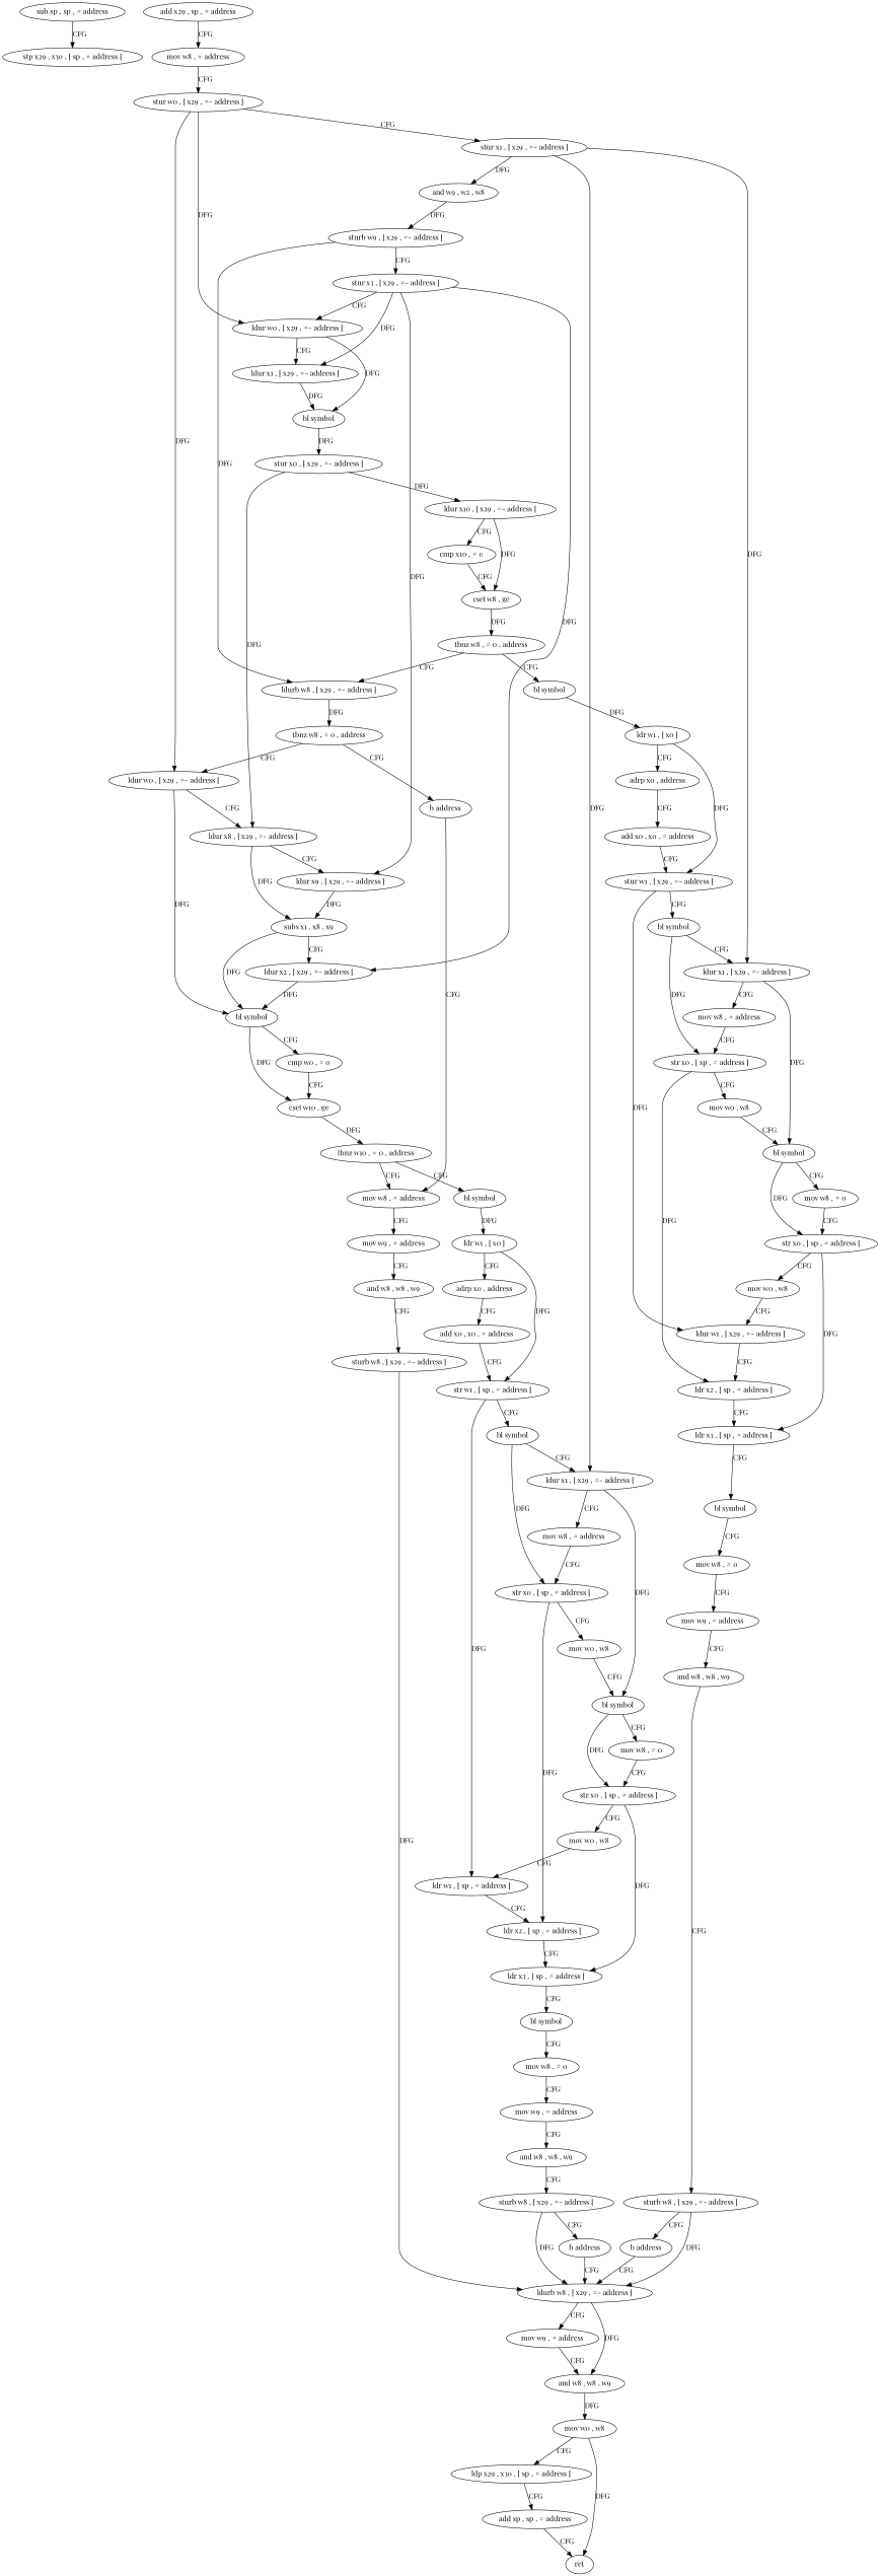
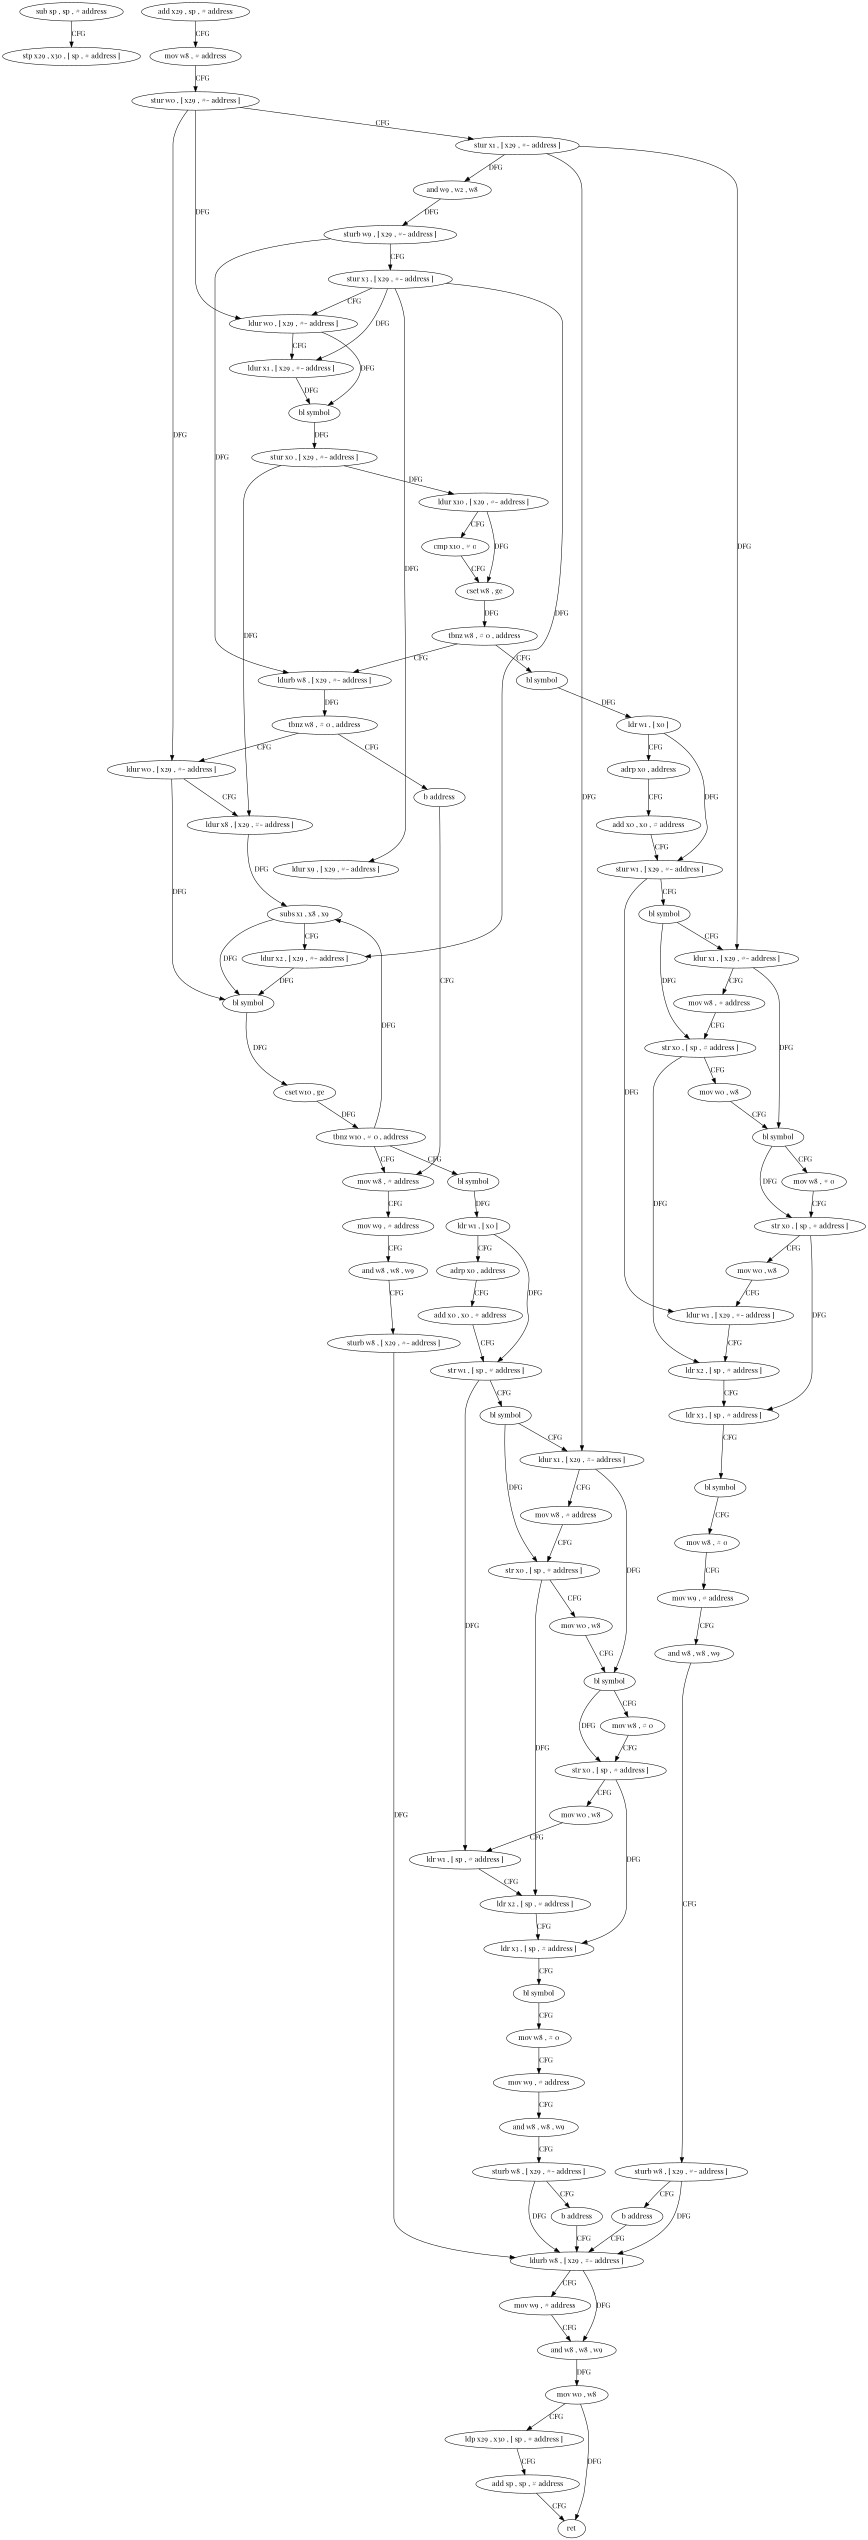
  digraph {
    fontname="Playfair Display"
    node [fontname="Playfair Display"]
    edge [fontname="Playfair Display"]
    n1 [label="sub sp , sp , # address"]
    n2 [label="stp x29 , x30 , [ sp , # address ]"]
    n3 [label="add x29 , sp , # address"]
    n4 [label="mov w8 , # address"]
    n5 [label="stur w0 , [ x29 , #- address ]"]
    n6 [label="stur x1 , [ x29 , #- address ]"]
    n7 [label="ldur w0 , [ x29 , #- address ]"]
    n8 [label="ldur w0 , [ x29 , #- address ]"]
    n9 [label="and w9 , w2 , w8"]
    n10 [label="ldur x1 , [ x29 , #- address ]"]
    n11 [label="ldur x1 , [ x29 , #- address ]"]
    n12 [label="ldur x1 , [ x29 , #- address ]"]
    n13 [label="bl symbol"]
    n14 [label="ldur x8 , [ x29 , #- address ]"]
    n15 [label="bl symbol"]
    n16 [label="sturb w9 , [ x29 , #- address ]"]
    n17 [label="mov w8 , # address"]
    n18 [label="bl symbol"]
    n19 [label="mov w8 , # address"]
    n20 [label="bl symbol"]
    n21 [label="stur x3 , [ x29 , #- address ]"]
    n22 [label="ldurb w8 , [ x29 , #- address ]"]
    n23 [label="ldur x9 , [ x29 , #- address ]"]
    n24 [label="ldur x2 , [ x29 , #- address ]"]
    n25 [label="tbnz w8 , # 0 , address"]
    n26 [label="subs x1 , x8 , x9"]
    n27 [label="stur x0 , [ x29 , #- address ]"]
    n28 [label="ldur x10 , [ x29 , #- address ]"]
    n29 [label="cmp x10 , # 0"]
    n30 [label="cset w8 , ge"]
    n31 [label="tbnz w8 , # 0 , address"]
    n32 [label="bl symbol"]
    n33 [label="ldr w1 , [ x0 ]"]
    n34 [label="b address"]
    n35 [label="adrp x0 , address"]
    n36 [label="stur w1 , [ x29 , #- address ]"]
    n37 [label="mov w8 , # address"]
-   n38 [label="cmp w0 , # 0"]
    n39 [label="cset w10 , ge"]
    n40 [label="mov w9 , # address"]
    n41 [label="add x0 , x0 , # address"]
    n42 [label="bl symbol"]
    n43 [label="ldur w1 , [ x29 , #- address ]"]
    n44 [label="str x0 , [ sp , # address ]"]
    n45 [label="ldr x2 , [ sp , # address ]"]
    n46 [label="mov w0 , w8"]
    n47 [label="mov w8 , # 0"]
    n48 [label="str x0 , [ sp , # address ]"]
    n49 [label="ldr x3 , [ sp , # address ]"]
    n50 [label="mov w0 , w8"]
    n51 [label="bl symbol"]
    n52 [label="mov w8 , # 0"]
    n53 [label="mov w9 , # address"]
    n54 [label="and w8 , w8 , w9"]
    n55 [label="sturb w8 , [ x29 , #- address ]"]
    n56 [label="b address"]
    n57 [label="ldurb w8 , [ x29 , #- address ]"]
    n58 [label="mov w9 , # address"]
    n59 [label="and w8 , w8 , w9"]
    n60 [label="mov w0 , w8"]
    n61 [label="tbnz w10 , # 0 , address"]
    n62 [label="bl symbol"]
    n63 [label="ldr w1 , [ x0 ]"]
    n64 [label="and w8 , w8 , w9"]
    n65 [label="adrp x0 , address"]
    n66 [label="str w1 , [ sp , # address ]"]
    n67 [label="ldp x29 , x30 , [ sp , # address ]"]
    n68 [label=ret]
    n69 [label="add sp , sp , # address"]
    n70 [label="sturb w8 , [ x29 , #- address ]"]
    n71 [label="add x0 , x0 , # address"]
    n72 [label="bl symbol"]
    n73 [label="ldr w1 , [ sp , # address ]"]
    n74 [label="str x0 , [ sp , # address ]"]
    n75 [label="ldr x2 , [ sp , # address ]"]
    n76 [label="mov w0 , w8"]
    n77 [label="mov w8 , # 0"]
    n78 [label="str x0 , [ sp , # address ]"]
    n79 [label="ldr x3 , [ sp , # address ]"]
    n80 [label="mov w0 , w8"]
    n81 [label="bl symbol"]
    n82 [label="mov w8 , # 0"]
    n83 [label="mov w9 , # address"]
    n84 [label="and w8 , w8 , w9"]
    n85 [label="sturb w8 , [ x29 , #- address ]"]
    n86 [label="b address"]
    n1 -> n2 [label=CFG]
    n3 -> n4 [label=CFG]
    n4 -> n5 [label=CFG]
    n5 -> n6 [label=CFG]
    n5 -> n7 [label=DFG]
    n5 -> n8 [label=DFG]
    n6 -> n9 [label=DFG]
    n6 -> n10 [label=DFG]
    n6 -> n11 [label=DFG]
    n7 -> n12 [label=CFG]
    n7 -> n13 [label=DFG]
    n8 -> n14 [label=CFG]
    n8 -> n15 [label=DFG]
    n9 -> n16 [label=DFG]
    n10 -> n17 [label=CFG]
    n10 -> n18 [label=DFG]
    n11 -> n19 [label=CFG]
    n11 -> n20 [label=DFG]
    n12 -> n13 [label=DFG]
    n13 -> n27 [label=DFG]
-   n14 -> n23 [label=CFG]
    n14 -> n26 [label=DFG]
-   n15 -> n38 [label=CFG]
    n15 -> n39 [label=DFG]
    n16 -> n21 [label=CFG]
    n16 -> n22 [label=DFG]
    n17 -> n44 [label=CFG]
    n18 -> n47 [label=CFG]
    n18 -> n48 [label=DFG]
    n19 -> n74 [label=CFG]
    n20 -> n77 [label=CFG]
    n20 -> n78 [label=DFG]
    n21 -> n7 [label=CFG]
    n21 -> n12 [label=DFG]
    n21 -> n23 [label=DFG]
    n21 -> n24 [label=DFG]
    n22 -> n25 [label=DFG]
-   n23 -> n26 [label=DFG]
+   n61 -> n26 [label=DFG]
    n24 -> n15 [label=DFG]
    n25 -> n8 [label=CFG]
    n25 -> n34 [label=CFG]
    n26 -> n15 [label=DFG]
    n26 -> n24 [label=CFG]
    n27 -> n14 [label=DFG]
    n27 -> n28 [label=DFG]
    n28 -> n29 [label=CFG]
    n28 -> n30 [label=DFG]
    n29 -> n30 [label=CFG]
    n30 -> n31 [label=DFG]
    n31 -> n22 [label=CFG]
    n31 -> n32 [label=CFG]
    n32 -> n33 [label=DFG]
    n33 -> n35 [label=CFG]
    n33 -> n36 [label=DFG]
    n34 -> n37 [label=CFG]
    n35 -> n41 [label=CFG]
    n36 -> n42 [label=CFG]
    n36 -> n43 [label=DFG]
    n37 -> n40 [label=CFG]
-   n38 -> n39 [label=CFG]
    n39 -> n61 [label=DFG]
    n40 -> n64 [label=CFG]
    n41 -> n36 [label=CFG]
    n42 -> n10 [label=CFG]
    n42 -> n44 [label=DFG]
    n43 -> n45 [label=CFG]
    n44 -> n45 [label=DFG]
    n44 -> n46 [label=CFG]
    n45 -> n49 [label=CFG]
    n46 -> n18 [label=CFG]
    n47 -> n48 [label=CFG]
    n48 -> n49 [label=DFG]
    n48 -> n50 [label=CFG]
    n49 -> n51 [label=CFG]
    n50 -> n43 [label=CFG]
    n51 -> n52 [label=CFG]
    n52 -> n53 [label=CFG]
    n53 -> n54 [label=CFG]
    n54 -> n55 [label=CFG]
    n55 -> n56 [label=CFG]
    n55 -> n57 [label=DFG]
    n56 -> n57 [label=CFG]
    n57 -> n58 [label=CFG]
    n57 -> n59 [label=DFG]
    n58 -> n59 [label=CFG]
    n59 -> n60 [label=DFG]
    n60 -> n67 [label=CFG]
    n60 -> n68 [label=DFG]
    n61 -> n37 [label=CFG]
    n61 -> n62 [label=CFG]
    n62 -> n63 [label=DFG]
    n63 -> n65 [label=CFG]
    n63 -> n66 [label=DFG]
    n64 -> n70 [label=CFG]
    n65 -> n71 [label=CFG]
    n66 -> n72 [label=CFG]
    n66 -> n73 [label=DFG]
    n67 -> n69 [label=CFG]
    n69 -> n68 [label=CFG]
    n70 -> n57 [label=DFG]
    n71 -> n66 [label=CFG]
    n72 -> n11 [label=CFG]
    n72 -> n74 [label=DFG]
    n73 -> n75 [label=CFG]
    n74 -> n75 [label=DFG]
    n74 -> n76 [label=CFG]
    n75 -> n79 [label=CFG]
    n76 -> n20 [label=CFG]
    n77 -> n78 [label=CFG]
    n78 -> n79 [label=DFG]
    n78 -> n80 [label=CFG]
    n79 -> n81 [label=CFG]
    n80 -> n73 [label=CFG]
    n81 -> n82 [label=CFG]
    n82 -> n83 [label=CFG]
    n83 -> n84 [label=CFG]
    n84 -> n85 [label=CFG]
    n85 -> n57 [label=DFG]
    n85 -> n86 [label=CFG]
    n86 -> n57 [label=CFG]
  }
